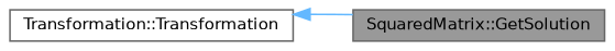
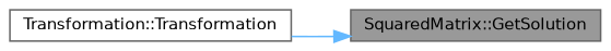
  digraph {
    rankdir=RL
    node [fontname=Helvetica fontsize=10 shape=box style=filled]
    n1 [color=gray40 fillcolor=grey60 fontcolor=black height=0.2 label="SquaredMatrix::GetSolution" width=0.4]
    n2 [color=grey40 fillcolor=white height=0.2 label="Transformation::Transformation" width=0.4]
-   n2 -> n1 [color=steelblue1 dir=back fontname=Helvetica fontsize=10 labelfontname=Helvetica labelfontsize=10 style=solid]
+   n1 -> n2 [color=steelblue1 dir=back fontname=Helvetica fontsize=10 labelfontname=Helvetica labelfontsize=10 style=solid]
  }
